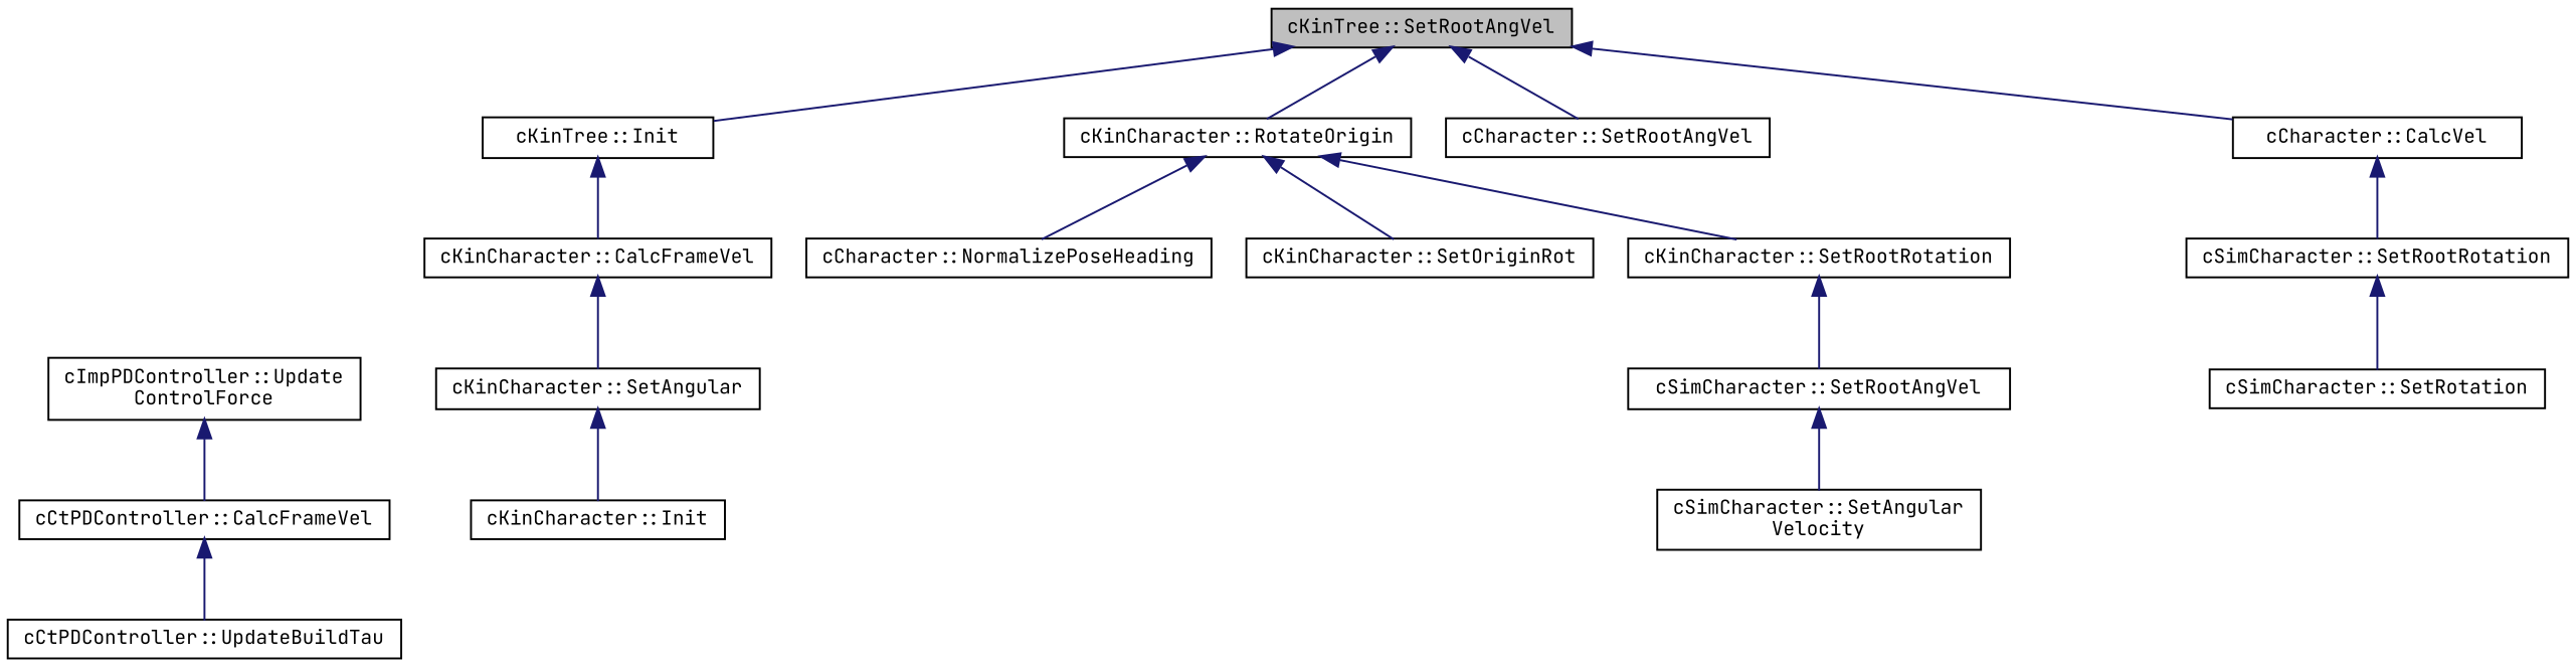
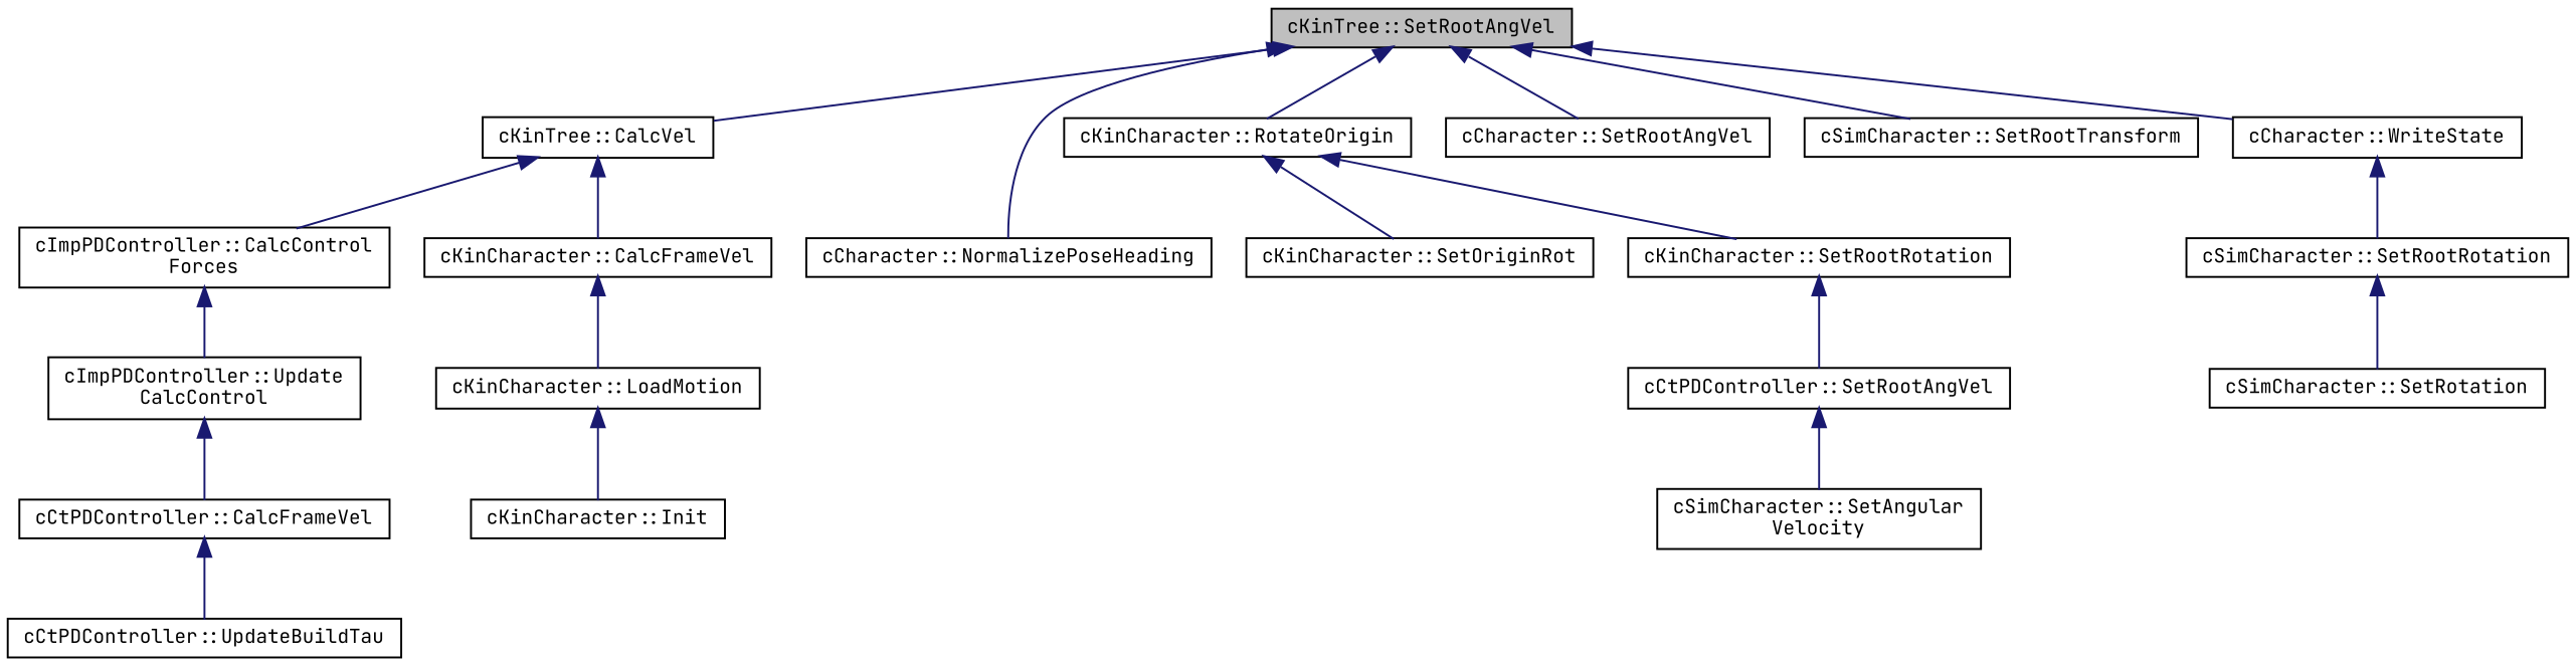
  digraph {
    fontname="JetBrains Mono"
    rankdir=TB
    node [color=black fillcolor=white fontname="JetBrains Mono" fontsize=10 shape=record style=filled]
    edge [color=midnightblue dir=back fontname="JetBrains Mono" fontsize=10 labelfontname=Helvetica labelfontsize=10 style=solid]
    n1 [fillcolor=grey75 fontcolor=black height=0.2 label="cKinTree::SetRootAngVel" width=0.4]
-   n2 [height=0.2 label="cKinTree::Init" width=0.4]
+   n2 [height=0.2 label="cKinTree::CalcVel" width=0.4]
    n3 [height=0.2 label="cCharacter::NormalizePoseHeading" width=0.4]
    n4 [height=0.2 label="cKinCharacter::RotateOrigin" width=0.4]
    n5 [height=0.2 label="cCharacter::SetRootAngVel" width=0.4]
-   n7 [height=0.2 label="cCharacter::CalcVel" width=0.4]
+   n6 [height=0.2 label="cSimCharacter::SetRootTransform" width=0.4]
+   n7 [height=0.2 label="cCharacter::WriteState" width=0.4]
+   n8 [height=0.2 label="cImpPDController::CalcControl\lForces" width=0.4]
    n9 [height=0.2 label="cKinCharacter::CalcFrameVel" width=0.4]
    n10 [height=0.2 label="cKinCharacter::SetOriginRot" width=0.4]
    n11 [height=0.2 label="cKinCharacter::SetRootRotation" width=0.4]
    n12 [height=0.2 label="cSimCharacter::SetRootRotation" width=0.4]
-   n13 [height=0.2 label="cImpPDController::Update\lControlForce" width=0.4]
-   n14 [height=0.2 label="cKinCharacter::SetAngular" width=0.4]
+   n13 [height=0.2 label="cImpPDController::Update\lCalcControl" width=0.4]
+   n14 [height=0.2 label="cKinCharacter::LoadMotion" width=0.4]
    n15 [height=0.2 label="cCtPDController::CalcFrameVel" width=0.4]
    n16 [height=0.2 label="cCtPDController::UpdateBuildTau" width=0.4]
    n17 [height=0.2 label="cKinCharacter::Init" width=0.4]
-   n18 [height=0.2 label="cSimCharacter::SetRootAngVel" width=0.4]
+   n18 [height=0.2 label="cCtPDController::SetRootAngVel" width=0.4]
    n19 [height=0.2 label="cSimCharacter::SetAngular\lVelocity" width=0.4]
    n20 [height=0.2 label="cSimCharacter::SetRotation" width=0.4]
    n1 -> n2
-   n4 -> n3
+   n1 -> n3
    n1 -> n4
    n1 -> n5
+   n1 -> n6
    n1 -> n7
+   n2 -> n8
    n2 -> n9
    n4 -> n10
    n4 -> n11
    n7 -> n12
+   n8 -> n13
    n9 -> n14
    n11 -> n18
    n12 -> n20
    n13 -> n15
    n14 -> n17
    n15 -> n16
    n18 -> n19
  }
